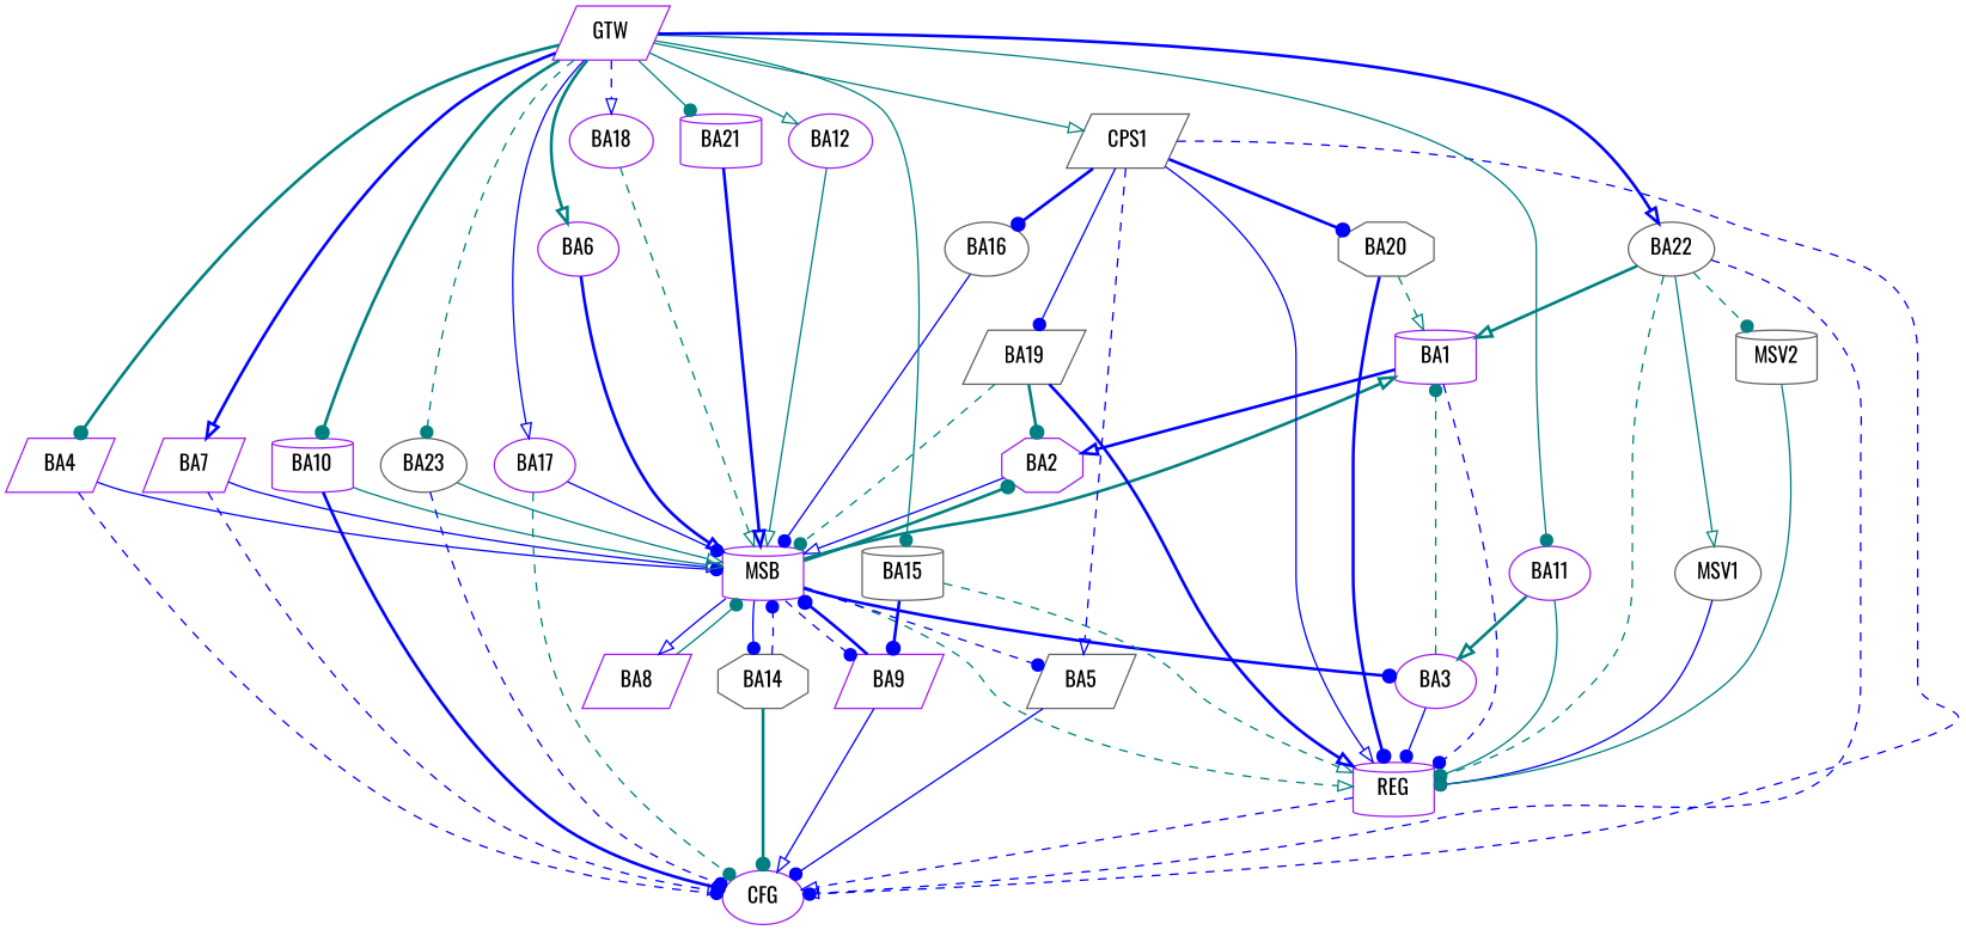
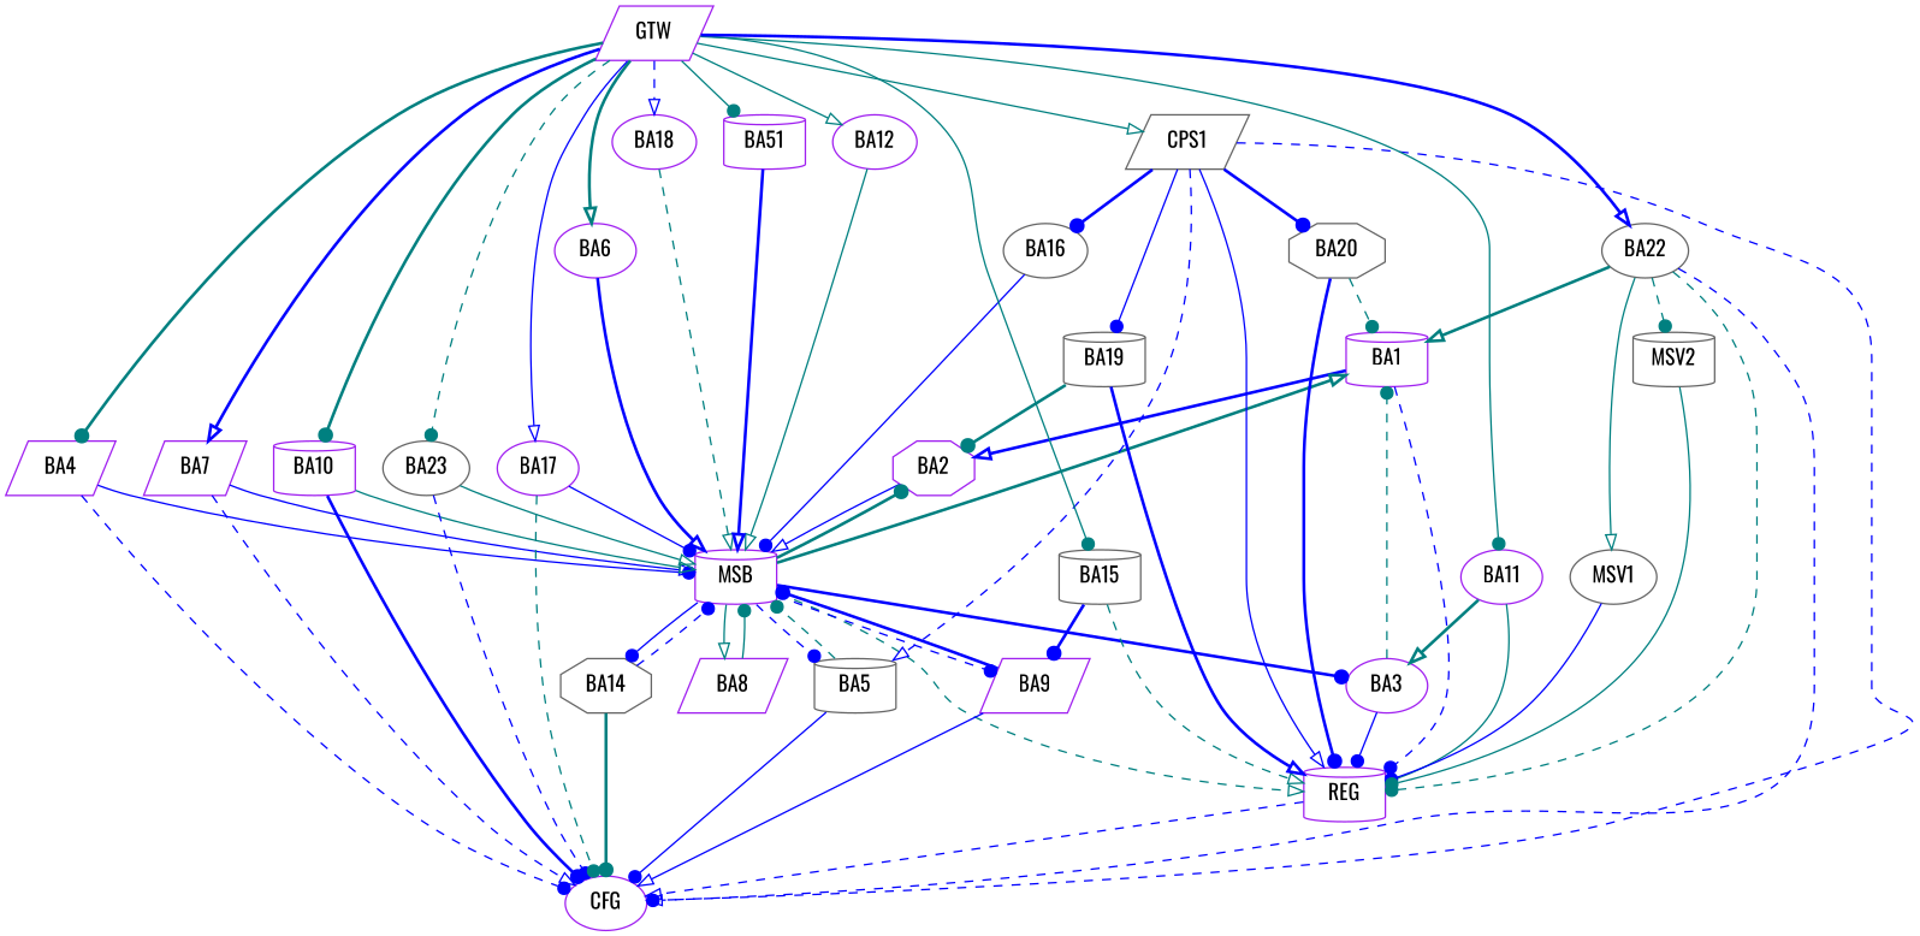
  strict digraph {
    fontname=Oswald
    node [color=purple fontname=Oswald shape=ellipse]
    edge [arrowhead=dot color=blue fontname=Oswald style=solid]
    n1 [label=BA1 shape=cylinder]
    n2 [label=BA2 shape=octagon]
    n3 [label=REG shape=cylinder]
    n4 [label=MSB shape=cylinder]
    n5 [label=CFG]
    n6 [label=BA3]
-   n7 [color=gray40 label=BA5 shape=parallelogram]
+   n7 [color=gray40 label=BA5 shape=cylinder]
    n8 [label=BA8 shape=parallelogram]
    n9 [label=BA9 shape=parallelogram]
    n10 [color=gray40 label=BA14 shape=octagon]
    n11 [label=BA4 shape=parallelogram]
    n12 [label=BA6]
    n13 [label=BA7 shape=parallelogram]
    n14 [label=BA10 shape=cylinder]
    n15 [label=BA11]
    n16 [label=BA12]
    n17 [color=gray40 label=BA23]
    n18 [color=gray40 label=BA15 shape=cylinder]
    n19 [color=gray40 label=BA16]
    n20 [label=BA17]
    n21 [label=BA18]
-   n22 [color=gray40 label=BA19 shape=parallelogram]
+   n22 [color=gray40 label=BA19 shape=cylinder]
    n23 [color=gray40 label=BA20 shape=octagon]
-   n24 [label=BA21 shape=cylinder]
+   n24 [label=BA51 shape=cylinder]
    n25 [color=gray40 label=BA22]
    n26 [color=gray40 label=MSV1]
    n27 [color=gray40 label=MSV2 shape=cylinder]
    n28 [color=gray40 label=CPS1 shape=parallelogram]
    n29 [label=GTW shape=parallelogram]
    n1 -> n2 [arrowhead=onormal style=bold]
    n1 -> n3 [style=dashed]
    n2 -> n4 [arrowhead=onormal]
    n3 -> n5 [arrowhead=onormal style=dashed]
    n4 -> n1 [arrowhead=onormal color=teal style=bold]
    n4 -> n2 [color=teal style=bold]
    n4 -> n3 [arrowhead=onormal color=teal style=dashed]
    n4 -> n6 [style=bold]
    n4 -> n7 [style=dashed]
-   n4 -> n8 [arrowhead=onormal]
+   n4 -> n8 [arrowhead=onormal color=teal]
    n4 -> n9 [style=dashed]
    n4 -> n10
    n6 -> n1 [color=teal style=dashed]
    n6 -> n3
-   n22 -> n4 [color=teal style=dashed]
+   n7 -> n4 [color=teal style=dashed]
    n7 -> n5
    n8 -> n4 [color=teal]
    n9 -> n4 [style=bold]
    n9 -> n5 [arrowhead=onormal]
    n10 -> n4 [style=dashed]
    n10 -> n5 [color=teal style=bold]
    n11 -> n4
    n11 -> n5 [style=dashed]
    n12 -> n4 [arrowhead=onormal style=bold]
    n13 -> n4 [arrowhead=onormal]
    n13 -> n5 [arrowhead=onormal style=dashed]
    n14 -> n4 [arrowhead=onormal color=teal]
    n14 -> n5 [style=bold]
    n15 -> n3 [color=teal]
    n15 -> n6 [arrowhead=onormal color=teal style=bold]
    n16 -> n4 [arrowhead=onormal color=teal]
    n17 -> n4 [arrowhead=onormal color=teal]
    n17 -> n5 [style=dashed]
    n18 -> n3 [arrowhead=onormal color=teal style=dashed]
    n18 -> n9 [style=bold]
    n19 -> n4
    n20 -> n4
    n20 -> n5 [color=teal style=dashed]
    n21 -> n4 [arrowhead=onormal color=teal style=dashed]
    n22 -> n2 [color=teal style=bold]
    n22 -> n3 [arrowhead=onormal style=bold]
-   n23 -> n1 [arrowhead=onormal color=teal style=dashed]
+   n23 -> n1 [color=teal style=dashed]
    n23 -> n3 [style=bold]
    n24 -> n4 [arrowhead=onormal style=bold]
    n25 -> n1 [arrowhead=onormal color=teal style=bold]
    n25 -> n3 [color=teal style=dashed]
    n25 -> n5 [arrowhead=onormal style=dashed]
    n25 -> n26 [arrowhead=onormal color=teal]
    n25 -> n27 [color=teal style=dashed]
    n26 -> n3
    n27 -> n3 [color=teal]
    n28 -> n3 [arrowhead=onormal]
    n28 -> n5 [style=dashed]
    n28 -> n7 [arrowhead=onormal style=dashed]
    n28 -> n19 [style=bold]
    n28 -> n22
    n28 -> n23 [style=bold]
    n29 -> n11 [color=teal style=bold]
    n29 -> n12 [arrowhead=onormal color=teal style=bold]
    n29 -> n13 [arrowhead=onormal style=bold]
    n29 -> n14 [color=teal style=bold]
    n29 -> n15 [color=teal]
    n29 -> n16 [arrowhead=onormal color=teal]
    n29 -> n17 [color=teal style=dashed]
    n29 -> n18 [color=teal]
    n29 -> n20 [arrowhead=onormal]
    n29 -> n21 [arrowhead=onormal style=dashed]
    n29 -> n24 [color=teal]
    n29 -> n25 [arrowhead=onormal style=bold]
    n29 -> n28 [arrowhead=onormal color=teal]
  }
